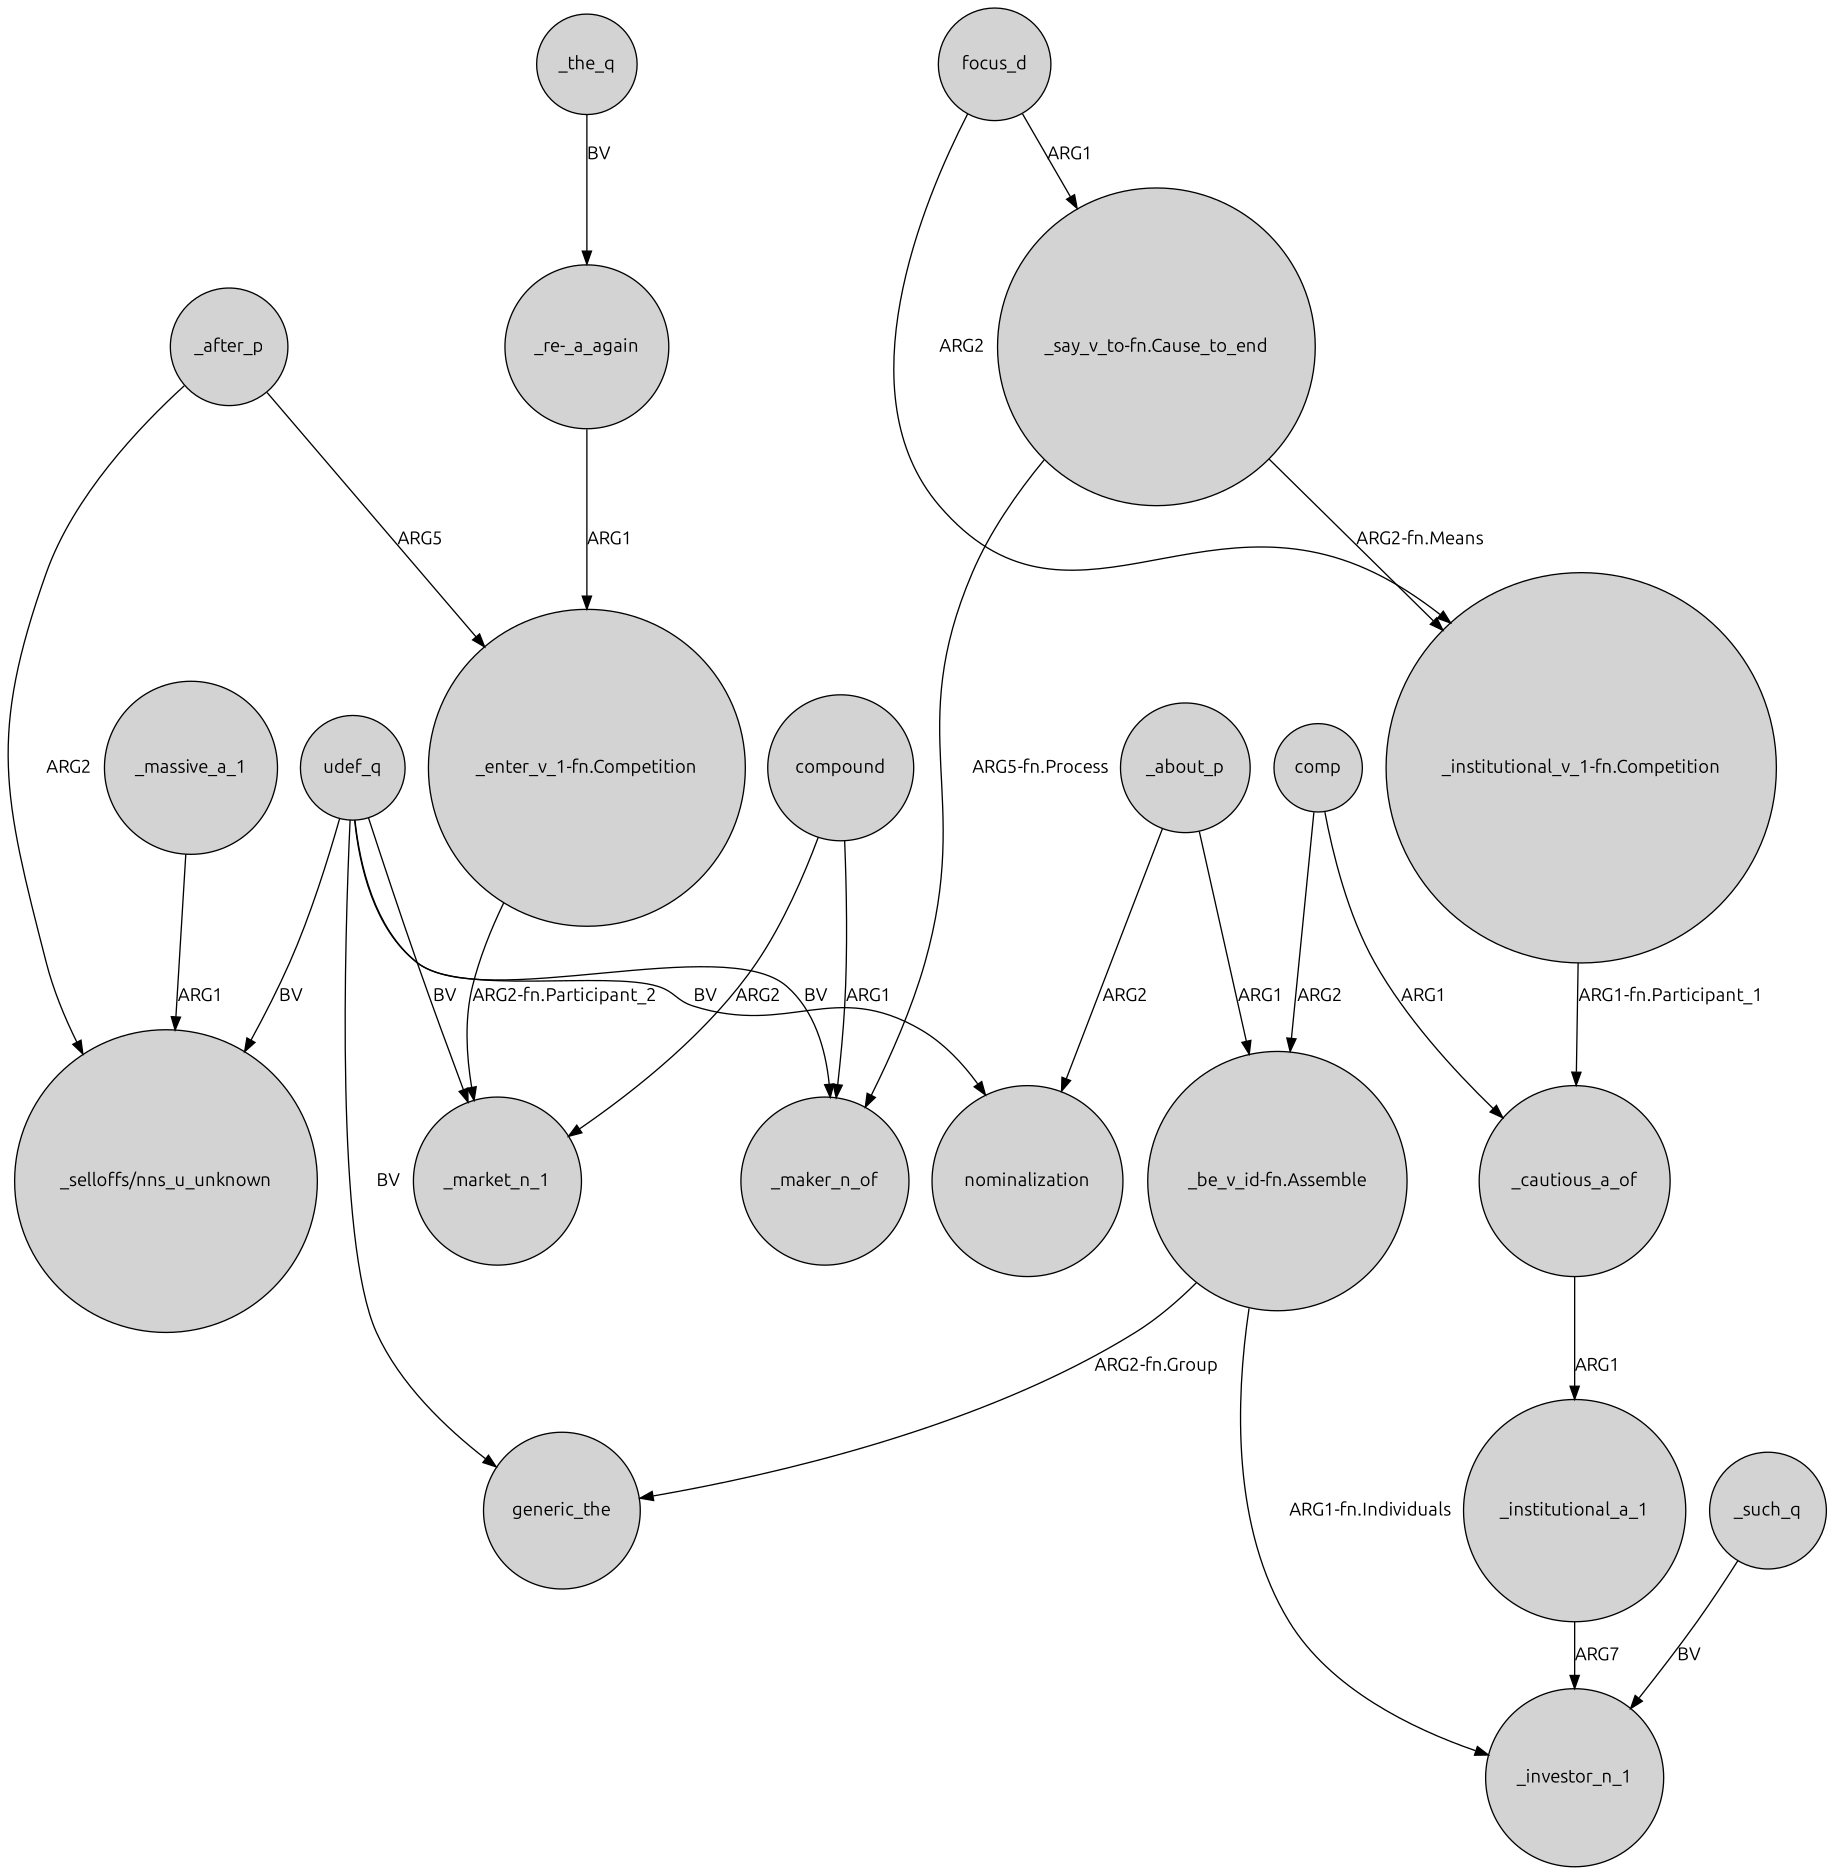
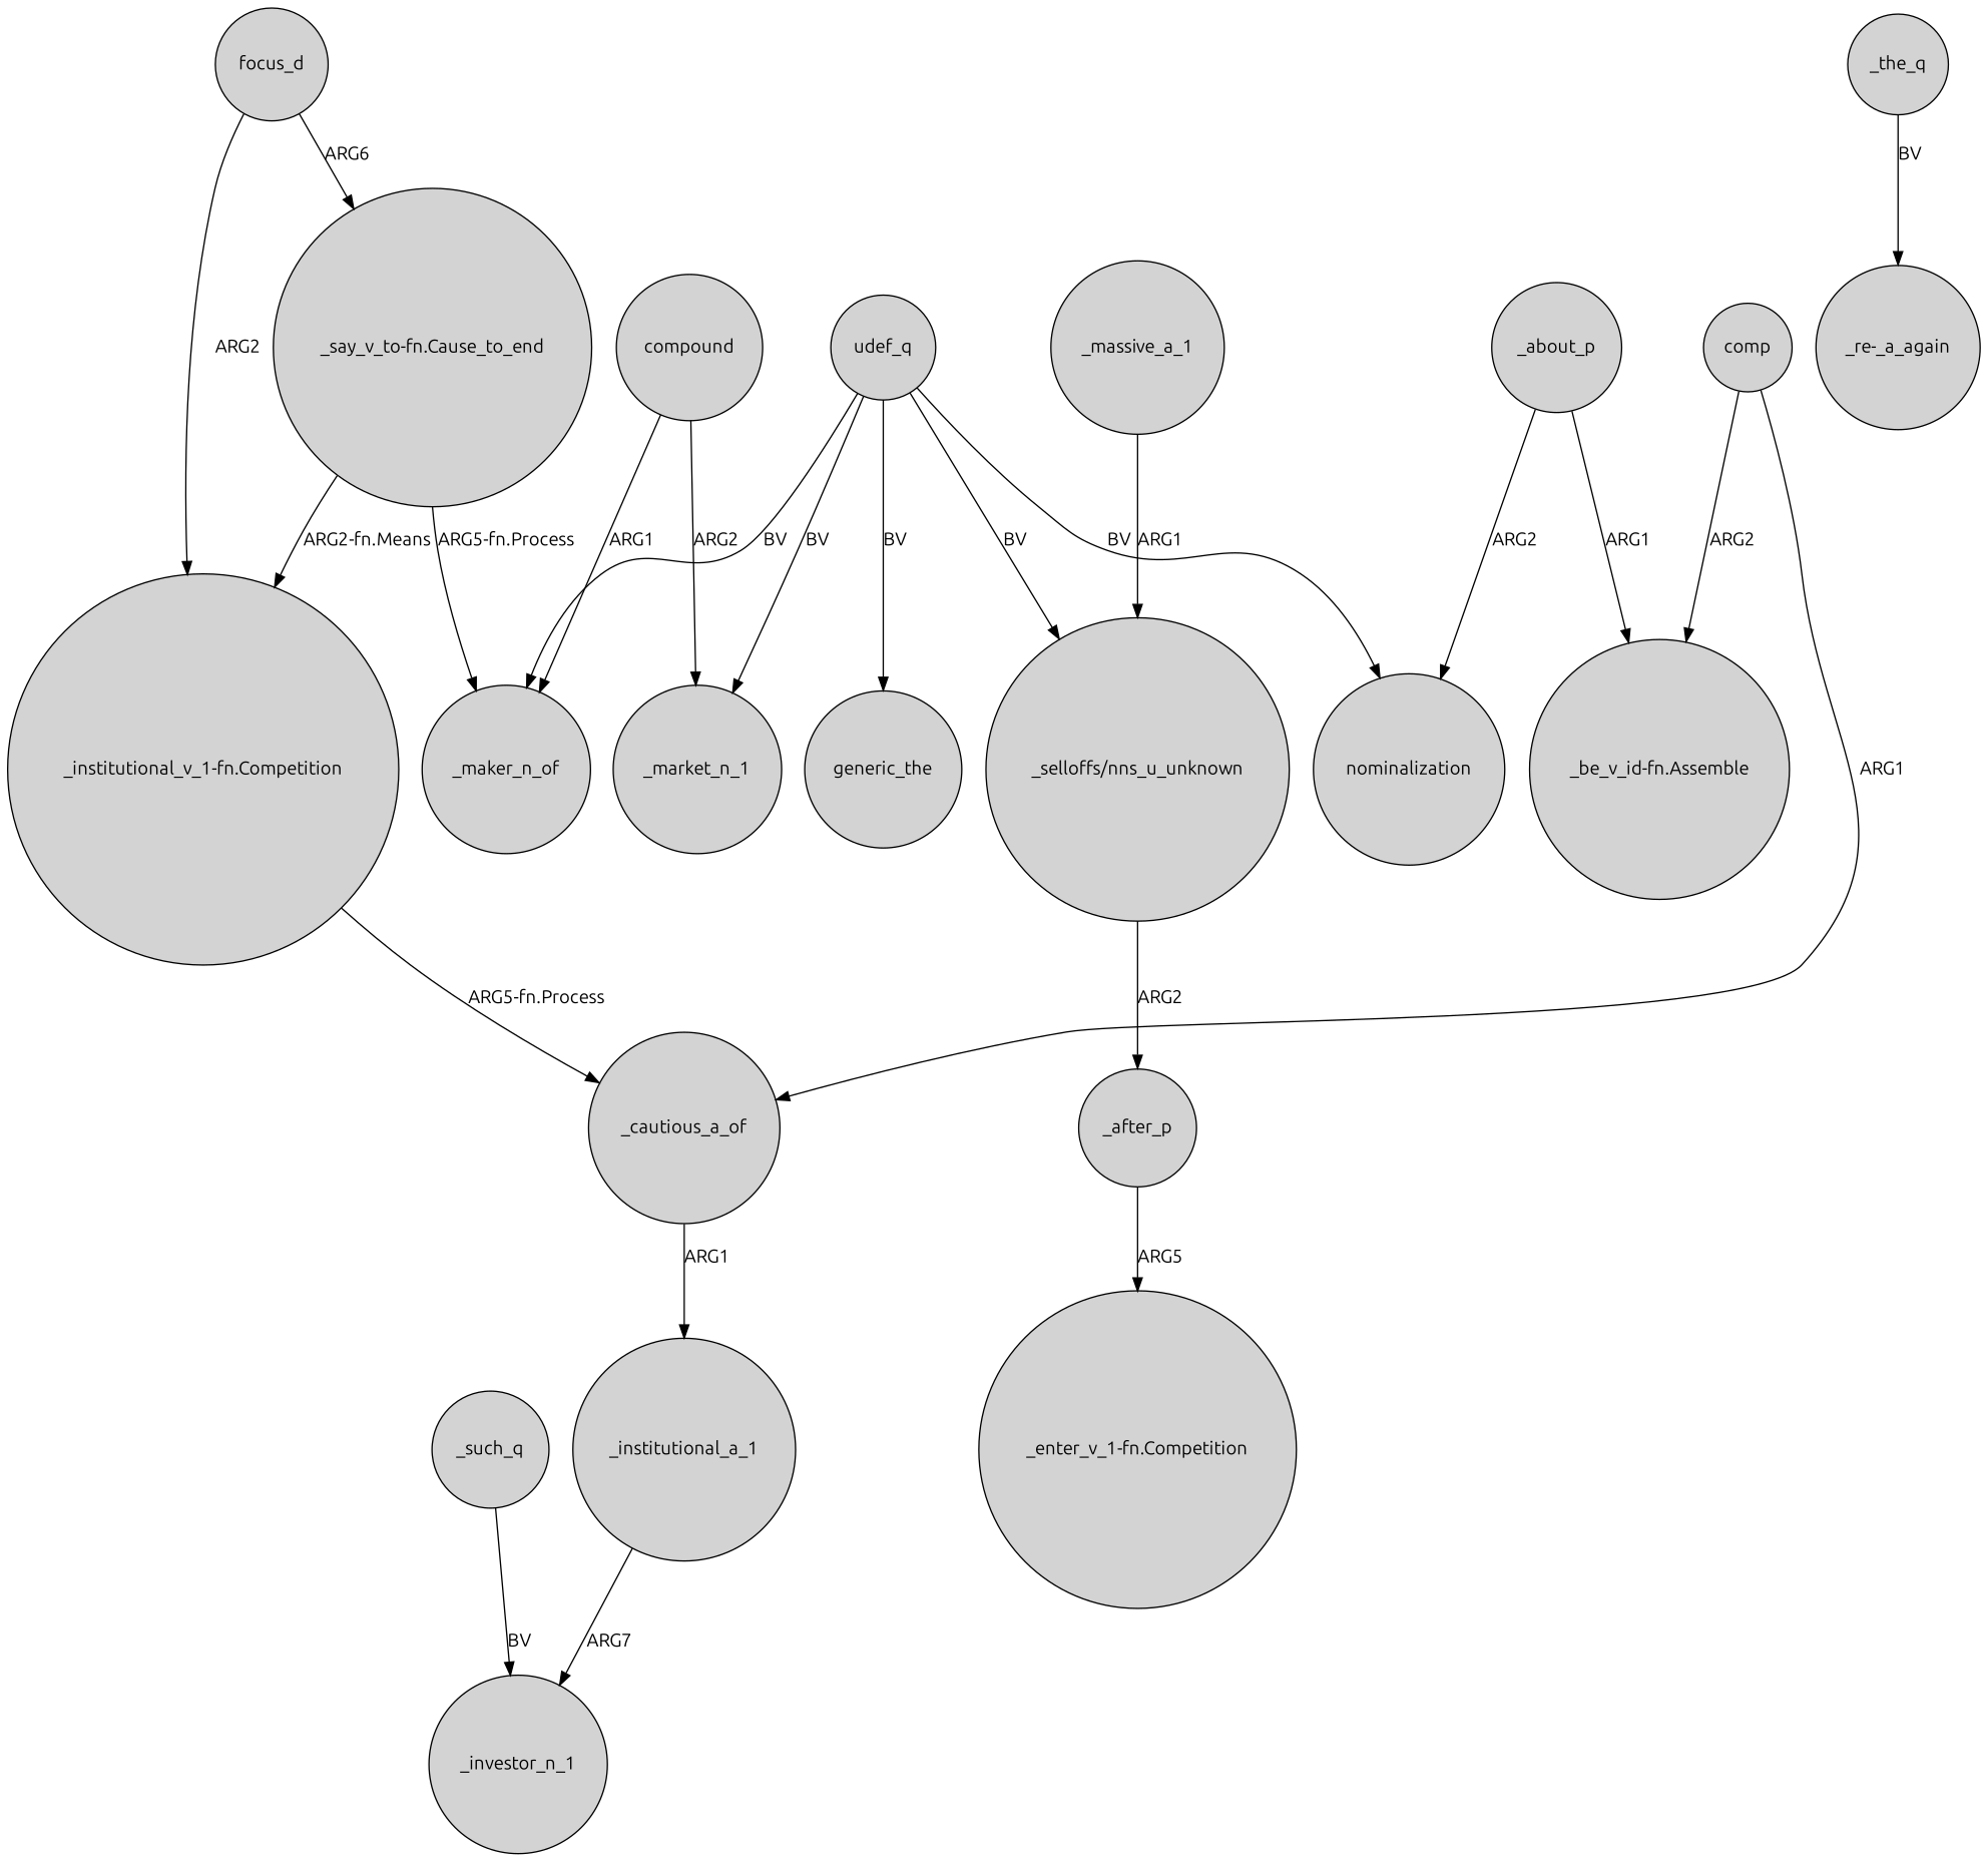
  digraph {
    fontname=Ubuntu
    node [fontname=Ubuntu shape=circle style=filled]
    edge [fontname=Ubuntu]
    _cautious_a_of
    _institutional_a_1
    udef_q
    _market_n_1
    "_selloffs/nns_u_unknown"
    nominalization
    n7 [label=generic_the]
    _maker_n_of
    _after_p
    "_enter_v_1-fn.Competition"
    focus_d
    "_say_v_to-fn.Cause_to_end"
    n13 [label="_institutional_v_1-fn.Competition"]
    compound
    "_be_v_id-fn.Assemble"
    _investor_n_1
    _about_p
    _the_q
    "_re-_a_again"
    _massive_a_1
    _such_q
    comp
    _cautious_a_of -> _institutional_a_1 [label=ARG1]
    _institutional_a_1 -> _investor_n_1 [label=ARG7]
    udef_q -> _market_n_1 [label=BV]
    udef_q -> "_selloffs/nns_u_unknown" [label=BV]
    udef_q -> nominalization [label=BV]
    udef_q -> n7 [label=BV]
    udef_q -> _maker_n_of [label=BV]
-   _after_p -> "_selloffs/nns_u_unknown" [label=ARG2]
+   "_selloffs/nns_u_unknown" -> _after_p [label=ARG2]
    _after_p -> "_enter_v_1-fn.Competition" [label=ARG5]
-   "_enter_v_1-fn.Competition" -> _market_n_1 [label="ARG2-fn.Participant_2"]
-   focus_d -> "_say_v_to-fn.Cause_to_end" [label=ARG1]
+   focus_d -> "_say_v_to-fn.Cause_to_end" [label=ARG6]
    focus_d -> n13 [label=ARG2]
    "_say_v_to-fn.Cause_to_end" -> _maker_n_of [label="ARG5-fn.Process"]
    "_say_v_to-fn.Cause_to_end" -> n13 [label="ARG2-fn.Means"]
-   n13 -> _cautious_a_of [label="ARG1-fn.Participant_1"]
+   n13 -> _cautious_a_of [label="ARG5-fn.Process"]
    compound -> _market_n_1 [label=ARG2]
    compound -> _maker_n_of [label=ARG1]
-   "_be_v_id-fn.Assemble" -> n7 [label="ARG2-fn.Group"]
-   "_be_v_id-fn.Assemble" -> _investor_n_1 [label="ARG1-fn.Individuals"]
    _about_p -> nominalization [label=ARG2]
    _about_p -> "_be_v_id-fn.Assemble" [label=ARG1]
    _the_q -> "_re-_a_again" [label=BV]
-   "_re-_a_again" -> "_enter_v_1-fn.Competition" [label=ARG1]
    _massive_a_1 -> "_selloffs/nns_u_unknown" [label=ARG1]
    _such_q -> _investor_n_1 [label=BV]
    comp -> _cautious_a_of [label=ARG1]
    comp -> "_be_v_id-fn.Assemble" [label=ARG2]
  }
